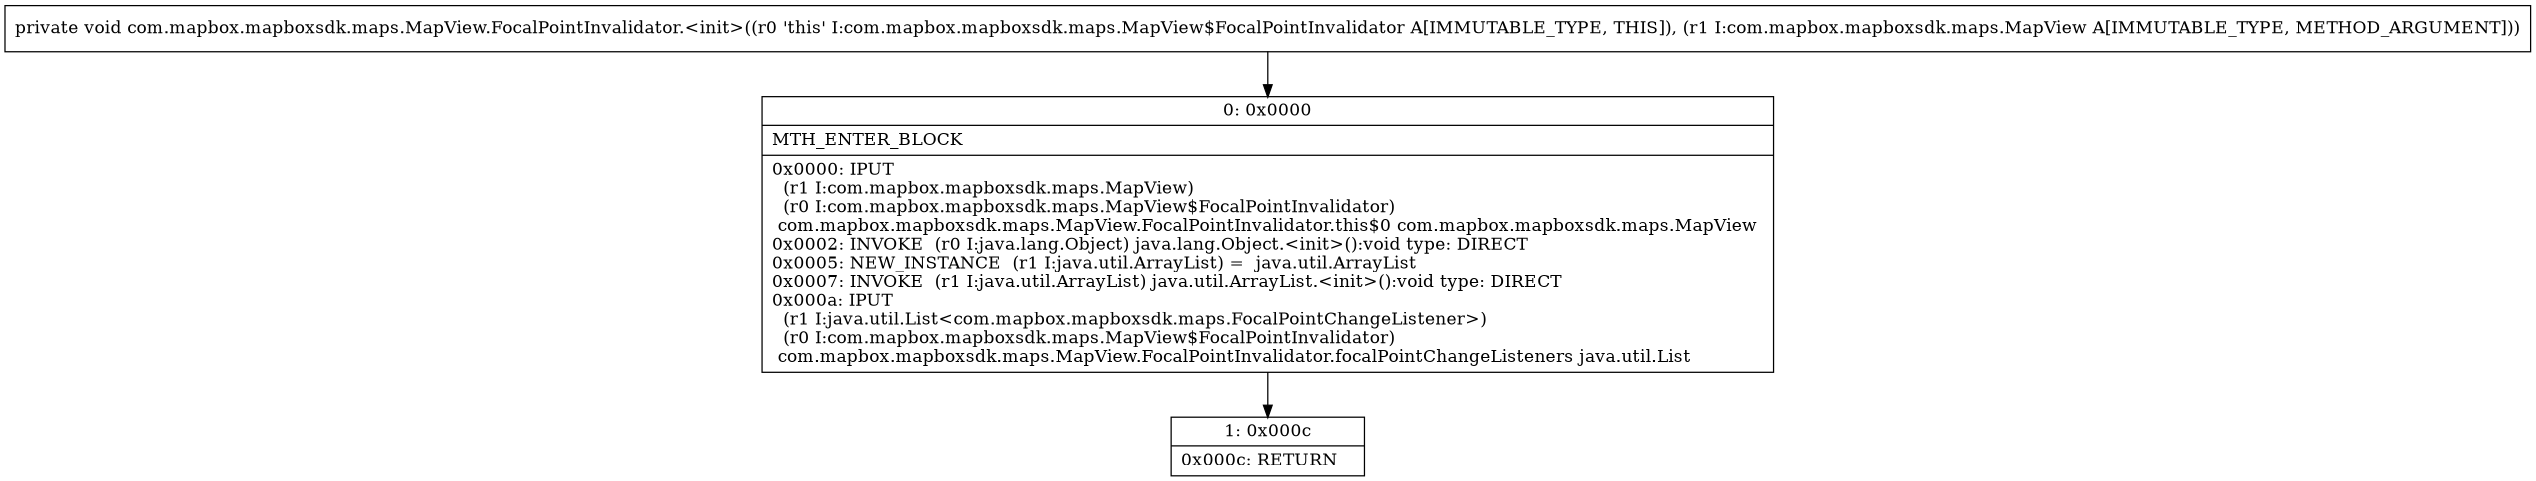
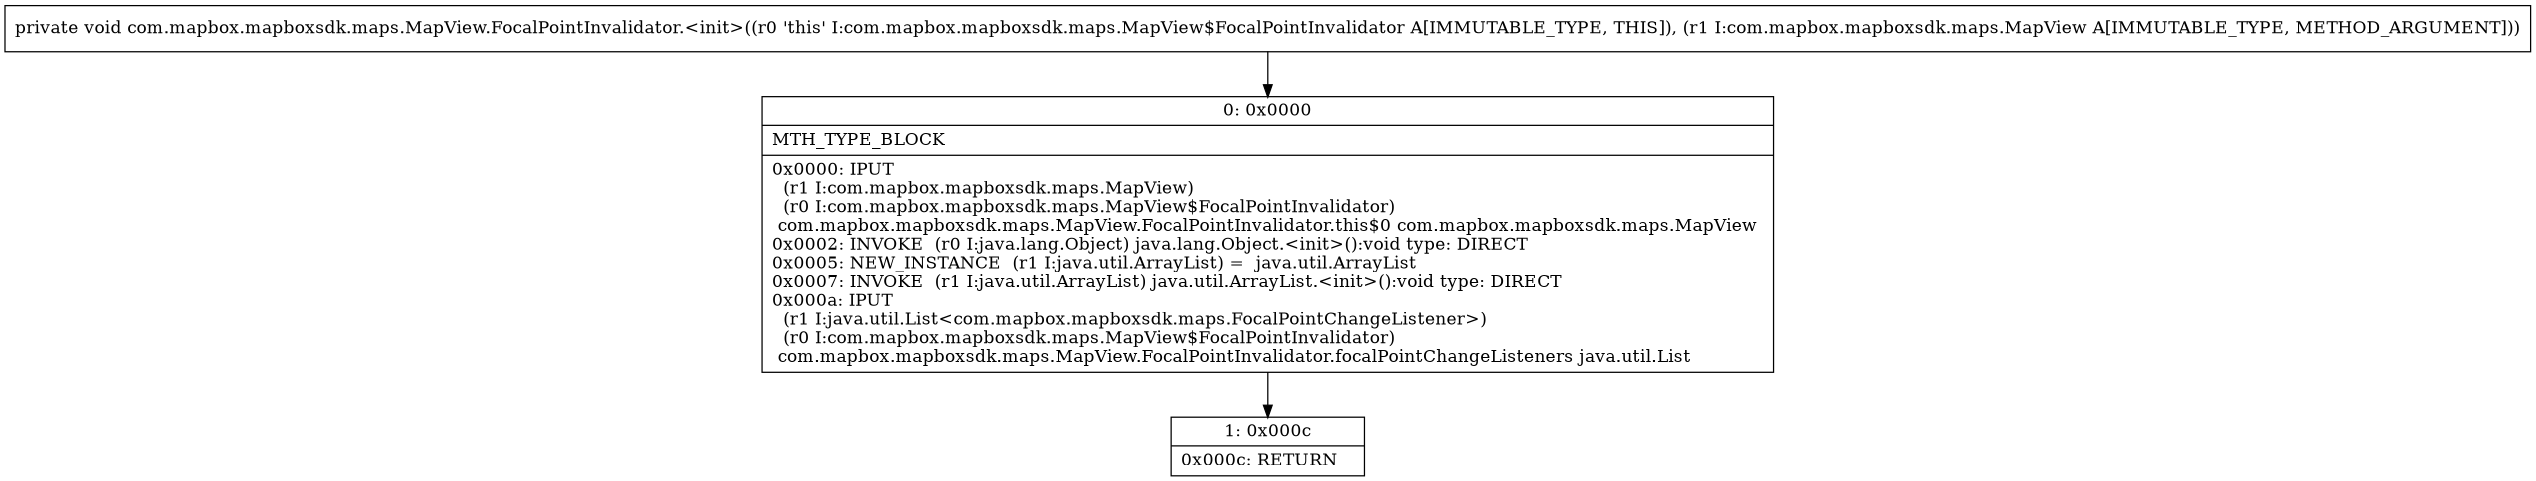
  digraph {
    node [shape=record]
-   n1 [label="{0\:\ 0x0000|MTH_ENTER_BLOCK\l|0x0000: IPUT  \l  (r1 I:com.mapbox.mapboxsdk.maps.MapView)\l  (r0 I:com.mapbox.mapboxsdk.maps.MapView$FocalPointInvalidator)\l com.mapbox.mapboxsdk.maps.MapView.FocalPointInvalidator.this$0 com.mapbox.mapboxsdk.maps.MapView \l0x0002: INVOKE  (r0 I:java.lang.Object) java.lang.Object.\<init\>():void type: DIRECT \l0x0005: NEW_INSTANCE  (r1 I:java.util.ArrayList) =  java.util.ArrayList \l0x0007: INVOKE  (r1 I:java.util.ArrayList) java.util.ArrayList.\<init\>():void type: DIRECT \l0x000a: IPUT  \l  (r1 I:java.util.List\<com.mapbox.mapboxsdk.maps.FocalPointChangeListener\>)\l  (r0 I:com.mapbox.mapboxsdk.maps.MapView$FocalPointInvalidator)\l com.mapbox.mapboxsdk.maps.MapView.FocalPointInvalidator.focalPointChangeListeners java.util.List \l}"]
+   n1 [label="{0\:\ 0x0000|MTH_TYPE_BLOCK\l|0x0000: IPUT  \l  (r1 I:com.mapbox.mapboxsdk.maps.MapView)\l  (r0 I:com.mapbox.mapboxsdk.maps.MapView$FocalPointInvalidator)\l com.mapbox.mapboxsdk.maps.MapView.FocalPointInvalidator.this$0 com.mapbox.mapboxsdk.maps.MapView \l0x0002: INVOKE  (r0 I:java.lang.Object) java.lang.Object.\<init\>():void type: DIRECT \l0x0005: NEW_INSTANCE  (r1 I:java.util.ArrayList) =  java.util.ArrayList \l0x0007: INVOKE  (r1 I:java.util.ArrayList) java.util.ArrayList.\<init\>():void type: DIRECT \l0x000a: IPUT  \l  (r1 I:java.util.List\<com.mapbox.mapboxsdk.maps.FocalPointChangeListener\>)\l  (r0 I:com.mapbox.mapboxsdk.maps.MapView$FocalPointInvalidator)\l com.mapbox.mapboxsdk.maps.MapView.FocalPointInvalidator.focalPointChangeListeners java.util.List \l}"]
    n2 [label="{1\:\ 0x000c|0x000c: RETURN   \l}"]
    n3 [label="{private void com.mapbox.mapboxsdk.maps.MapView.FocalPointInvalidator.\<init\>((r0 'this' I:com.mapbox.mapboxsdk.maps.MapView$FocalPointInvalidator A[IMMUTABLE_TYPE, THIS]), (r1 I:com.mapbox.mapboxsdk.maps.MapView A[IMMUTABLE_TYPE, METHOD_ARGUMENT])) }"]
    n1 -> n2
    n3 -> n1
  }
